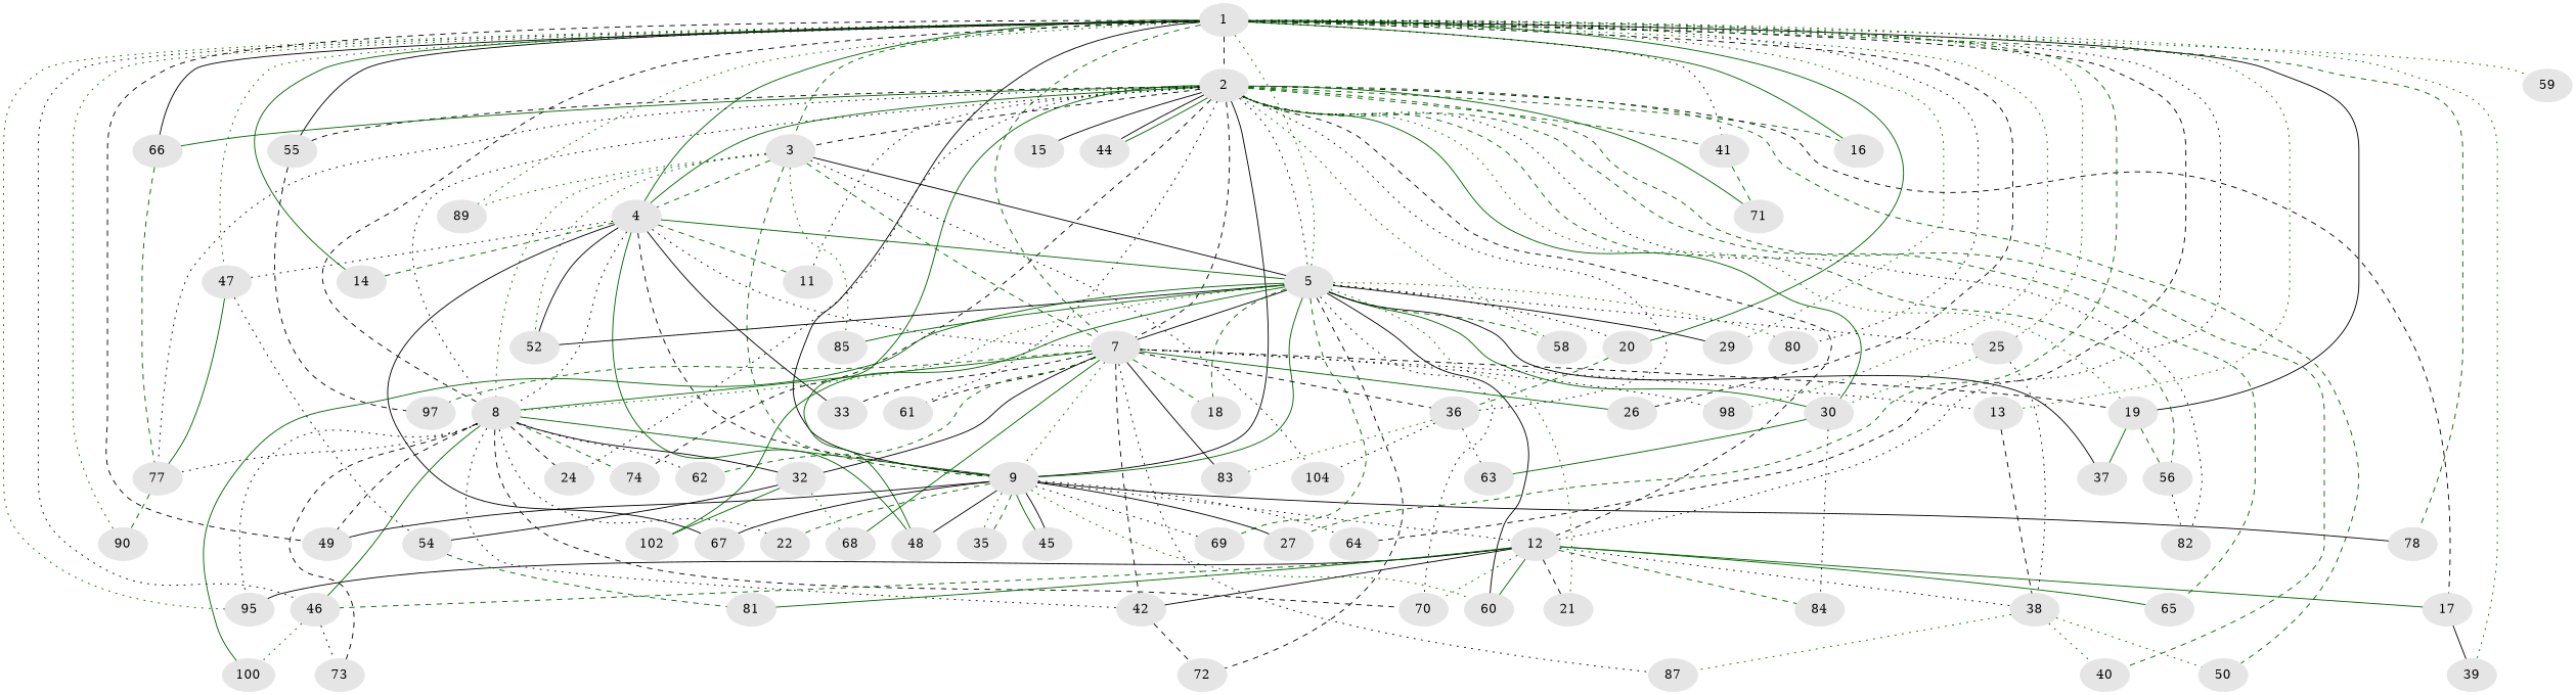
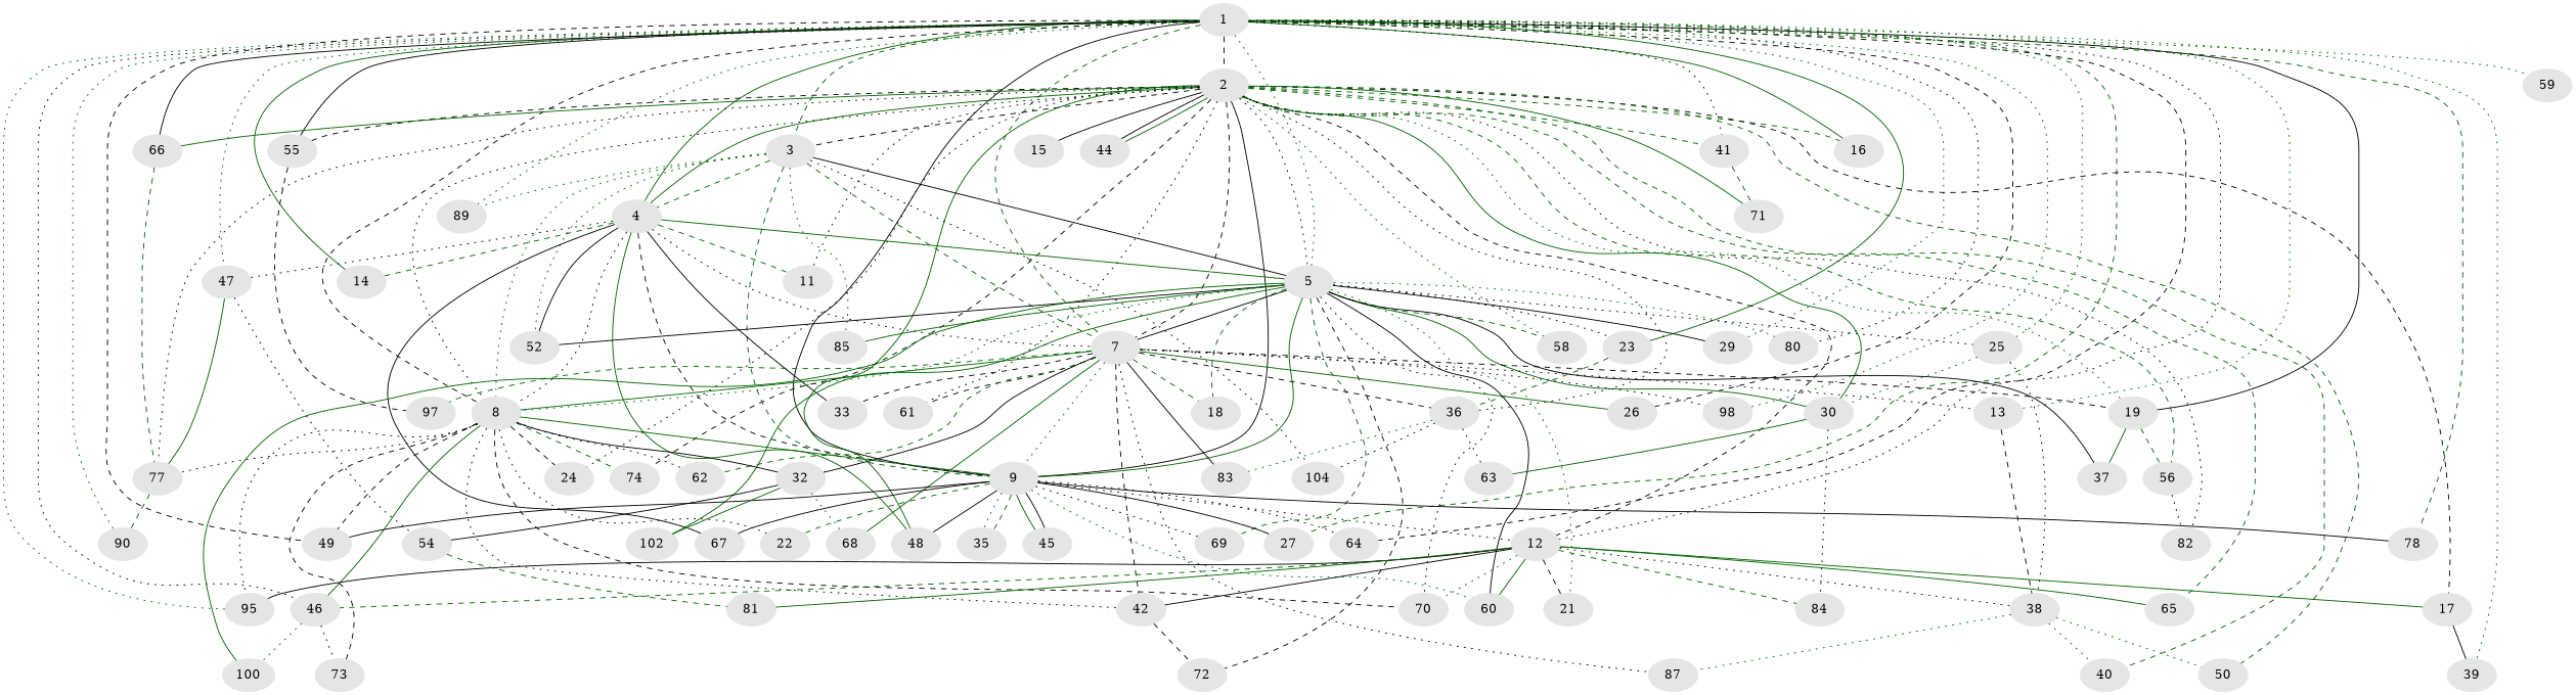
  graph {
    node [color=gray90 style=filled]
    edge [color=darkgreen style=dotted]
    1 [super="+10"]
    2 [super="+6"]
    3 [super="+20"]
    4 [super="+94"]
    5 [super="+31"]
    7 [super="+86"]
    8 [super="+53"]
    9 [super="+103"]
    12 [super="+43"]
    13
    14
    16
    19 [super="+76"]
-   23 [label=20]
+   23
    25
    26
    27 [super="+28"]
    29
    39
    41
    46 [super="+51"]
    47 [super="+92"]
    49
    55
    59
    64
    66
    78
    80
    89
    90
    95 [super="+96"]
    98
    11
    15
    17 [super="+34"]
    24
    30 [super="+93"]
    36 [super="+99"]
    40
    44
    48
    50
    56
    58
    61
    65
    71
    74
    77 [super="+88"]
    82
    52 [super="+91"]
    85
    104
    33
    67
    18
    21
    37
    60 [super="+79"]
    69
    70 [super="+101"]
    72
    100
    102
    32
    42 [super="+57"]
    62
    68
    83
    87
    97
    22
    73
    35
    45
    38 [super="+75"]
    81
    84
    54
    63
    1 -- 2 [color=black style=dashed weight=4]
    1 -- 3 [style=dashed weight=2]
    1 -- 4 [style=solid weight=2]
    1 -- 5 [weight=2]
    1 -- 7 [style=dashed weight=2]
    1 -- 8 [color=black style=dashed weight=3]
    1 -- 9 [color=black style=solid weight=3]
    1 -- 12 [color=black]
    1 -- 13
    1 -- 14 [style=solid]
    1 -- 16 [style=solid]
    1 -- 19 [color=black style=solid]
    1 -- 23 [style=solid]
    1 -- 25
    1 -- 26 [color=black style=dashed]
    1 -- 27 [style=dashed weight=2]
    1 -- 29
    1 -- 39
    1 -- 41 [color=black]
    1 -- 46 [color=black]
    1 -- 47
    1 -- 49 [color=black style=dashed]
    1 -- 55 [color=black style=solid]
    1 -- 59
    1 -- 64 [color=black style=dashed]
    1 -- 66 [color=black style=solid]
    1 -- 78 [style=dashed]
    1 -- 80 [color=black]
    1 -- 89
    1 -- 90
    1 -- 95
    1 -- 98
    2 -- 3 [color=black style=dashed weight=2]
    2 -- 4 [style=solid weight=2]
    2 -- 5 [color=black weight=3]
    2 -- 7 [color=black style=dashed weight=2]
    2 -- 8 [color=black weight=2]
    2 -- 9 [color=black style=solid weight=2]
    2 -- 12 [color=black style=dashed]
    2 -- 16 [style=dashed]
    2 -- 19
    2 -- 41 [style=dashed]
    2 -- 55 [color=black style=dashed]
    2 -- 66 [style=solid]
    2 -- 11 [color=black]
    2 -- 15 [color=black style=solid]
    2 -- 17 [color=black style=dashed]
    2 -- 24 [color=black]
    2 -- 30 [style=solid]
    2 -- 36 [color=black]
    2 -- 40 [style=dashed]
    2 -- 44 [color=black style=solid]
    2 -- 44 [style=solid]
    2 -- 48 [style=solid]
    2 -- 50 [style=dashed]
    2 -- 56 [style=dashed]
    2 -- 58
    2 -- 61 [color=black]
    2 -- 65 [style=dashed]
    2 -- 71 [style=solid]
    2 -- 74 [color=black style=dashed]
    2 -- 77 [color=black]
    2 -- 82 [color=black]
    3 -- 4 [style=dashed]
    3 -- 5 [color=black style=solid]
    3 -- 7 [style=dashed]
    3 -- 8 [weight=2]
    3 -- 9 [style=dashed]
    3 -- 89
    3 -- 52
    3 -- 85
    3 -- 104 [color=black]
    4 -- 5 [style=solid]
    4 -- 7 [color=black]
    4 -- 8 [color=black]
    4 -- 9 [color=black style=dashed]
    4 -- 14 [style=dashed]
    4 -- 47 [color=black]
    4 -- 11 [style=dashed]
    4 -- 48 [style=solid]
    4 -- 52 [color=black style=solid]
    4 -- 33 [color=black style=solid]
    4 -- 67 [color=black style=solid]
    5 -- 7 [color=black style=solid]
    5 -- 8
    5 -- 9 [style=solid]
    5 -- 23 [color=black]
    5 -- 25 [color=black]
    5 -- 29 [color=black style=solid]
    5 -- 80
    5 -- 30 [style=solid]
    5 -- 58 [style=dashed]
    5 -- 52 [color=black style=solid]
    5 -- 85 [style=solid]
    5 -- 18 [style=dashed]
    5 -- 21
    5 -- 37 [color=black style=solid]
    5 -- 60 [color=black style=solid]
    5 -- 69 [style=dashed]
    5 -- 70 [color=black]
    5 -- 72 [color=black style=dashed]
    5 -- 100 [style=solid]
    5 -- 102 [style=solid]
    7 -- 8 [style=solid]
    7 -- 9
    7 -- 13 [color=black]
    7 -- 19 [color=black style=dashed]
    7 -- 26 [style=solid]
    7 -- 98 [color=black]
    7 -- 36 [color=black style=dashed]
    7 -- 61 [color=black style=dashed]
    7 -- 33 [color=black style=dashed]
    7 -- 18 [style=dashed]
    7 -- 32 [color=black style=solid]
    7 -- 42 [color=black style=dashed]
    7 -- 62 [style=dashed]
    7 -- 68 [style=solid]
    7 -- 83 [color=black style=solid]
    7 -- 87 [color=black]
    7 -- 97 [style=dashed]
    8 -- 9 [style=solid]
    8 -- 46 [style=solid]
    8 -- 49 [color=black style=dashed]
    8 -- 95 [color=black]
    8 -- 24 [color=black style=dashed]
    8 -- 74 [style=dashed]
    8 -- 77 [color=black]
    8 -- 70 [color=black style=dashed]
    8 -- 32 [color=black style=solid]
    8 -- 42 [color=black]
    8 -- 62 [color=black]
    8 -- 22 [color=black]
    8 -- 73 [color=black style=dashed]
    9 -- 12 [color=black]
    9 -- 27 [color=black style=solid]
    9 -- 49 [color=black style=solid]
    9 -- 64 [color=black]
    9 -- 78 [color=black style=solid]
    9 -- 48 [color=black style=solid]
    9 -- 67 [color=black style=solid]
    9 -- 60
    9 -- 69 [color=black]
    9 -- 22 [style=dashed]
    9 -- 35
    9 -- 35 [style=dashed]
    9 -- 45 [style=solid]
    9 -- 45 [color=black style=solid]
    12 -- 46 [style=dashed]
    12 -- 95 [color=black style=solid]
    12 -- 17 [style=solid]
    12 -- 65 [style=solid]
    12 -- 21 [color=black style=dashed]
    12 -- 60 [style=solid]
    12 -- 70
    12 -- 42 [color=black style=solid]
    12 -- 38 [color=black]
    12 -- 81 [style=solid]
    12 -- 84 [style=dashed]
    13 -- 38 [color=black style=dashed]
    19 -- 56 [style=dashed]
    19 -- 37 [style=solid]
    23 -- 36 [style=dashed]
    25 -- 30
    25 -- 38 [color=black]
    41 -- 71 [style=dashed]
    46 -- 100
    46 -- 73 [color=black]
    47 -- 77 [style=solid]
    47 -- 54 [color=black]
    55 -- 97 [color=black style=dashed]
    66 -- 77 [style=dashed]
    17 -- 39 [color=black style=solid]
    30 -- 84 [color=black]
    30 -- 63 [style=solid]
    36 -- 104 [color=black]
    36 -- 83
    36 -- 63 [color=black]
    56 -- 82 [color=black]
    77 -- 90 [style=dashed]
    32 -- 102 [style=solid]
    32 -- 68
    32 -- 54 [color=black style=solid]
    42 -- 72 [color=black style=dashed]
    38 -- 40
    38 -- 50
    38 -- 87
    54 -- 81 [style=dashed]
  }
